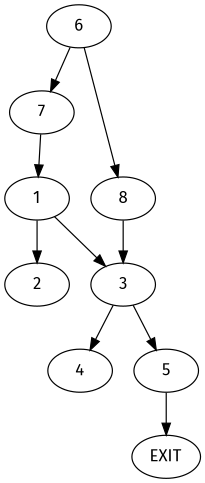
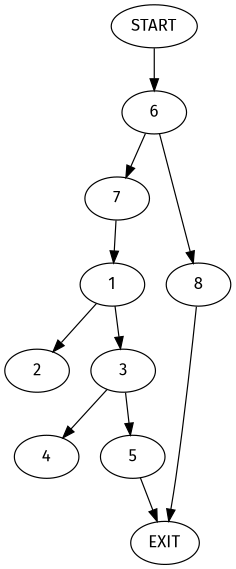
  digraph {
    fontname="Fira Sans"
    node [fontname="Fira Sans"]
    edge [fontname="Fira Sans"]
+   n1 [label=START]
    6
    1
    2
    3
    7
    8
    4
    5
    n10 [label=EXIT]
+   n1 -> 6
    6 -> 7
    6 -> 8
    1 -> 2
    1 -> 3
    3 -> 4
    3 -> 5
    7 -> 1
-   8 -> 3
+   8 -> n10
    5 -> n10
  }
